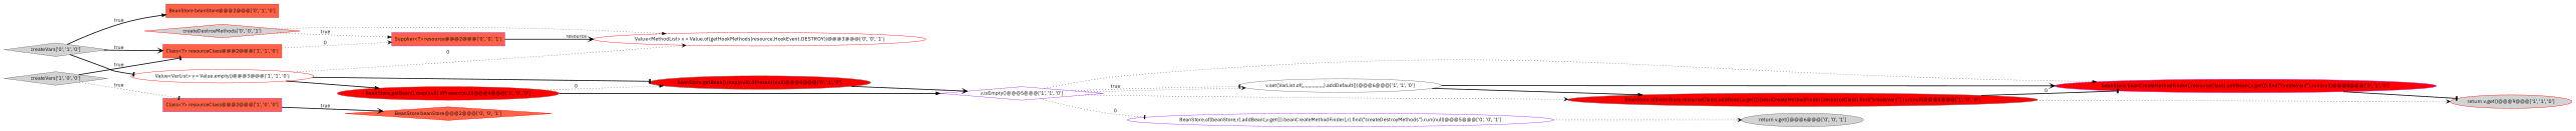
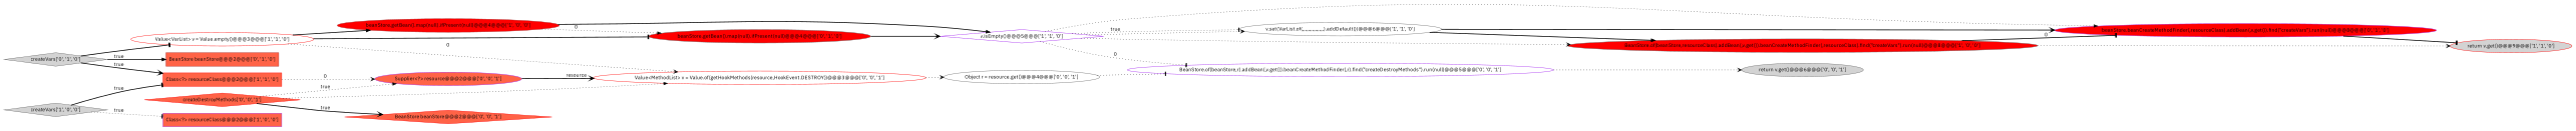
  digraph {
    fontname="IBM Plex Sans"
    rankdir=LR
    node [color=gray40 fillcolor=white fontname="IBM Plex Sans" shape=ellipse style=filled]
    edge [arrowhead=vee fontname="IBM Plex Sans" style=dotted]
    n1 [color=purple fillcolor=red label="beanStore.beanCreateMethodFinder(,resourceClass).addBean(,v.get()).find(\"createVars\").run(null)@@@8@@@['0', '1', '0']"]
    n2 [color=red fillcolor=lightgray label="return v.get()@@@9@@@['1', '1', '0']"]
    n3 [color=purple fillcolor=tomato label="Class<?> resourceClass@@@2@@@['1', '0', '0']" shape=box]
    n4 [fillcolor=lightgray label="createVars['1', '0', '0']" shape=diamond]
    n5 [color=red fillcolor=tomato label="Class<?> resourceClass@@@2@@@['1', '1', '0']" shape=box]
-   n6 [color=purple fillcolor=tomato label="Supplier<?> resource@@@2@@@['0', '0', '1']" shape=box]
+   n6 [color=purple fillcolor=tomato label="Supplier<?> resource@@@2@@@['0', '0', '1']"]
    n7 [color=red label="Value<VarList> v = Value.empty()@@@3@@@['1', '1', '0']"]
    n8 [color=red label="Value<MethodList> v = Value.of(getHookMethods(resource,HookEvent.DESTROY))@@@3@@@['0', '0', '1']"]
    n9 [fillcolor=red label="beanStore.getBean().map(null).ifPresent(null)@@@4@@@['0', '1', '0']"]
    n10 [color=brown fillcolor=red label="beanStore.getBean().map(null).ifPresent(null)@@@4@@@['1', '0', '0']"]
-   n11 [color=red fillcolor=lightgray label="createDestroyMethods['0', '0', '1']" shape=diamond]
+   n11 [color=red fillcolor=tomato label="createDestroyMethods['0', '0', '1']" shape=diamond]
    n12 [color=red fillcolor=tomato label="BeanStore beanStore@@@2@@@['0', '0', '1']" shape=diamond]
+   n13 [label="Object r = resource.get()@@@4@@@['0', '0', '1']"]
    n14 [color=brown fillcolor=tomato label="BeanStore beanStore@@@2@@@['0', '1', '0']" shape=box]
    n15 [fillcolor=lightgray label="return v.get()@@@6@@@['0', '0', '1']"]
    n16 [color=purple label="v.isEmpty()@@@5@@@['1', '1', '0']" shape=diamond]
    n17 [fillcolor=red label="BeanStore.of(beanStore,resourceClass).addBean(,v.get()).beanCreateMethodFinder(,resourceClass).find(\"createVars\").run(null)@@@8@@@['1', '0', '0']"]
    n18 [color=purple label="BeanStore.of(beanStore,r).addBean(,v.get()).beanCreateMethodFinder(,r).find(\"createDestroyMethods\").run(null)@@@5@@@['0', '0', '1']"]
    n19 [label="v.set(VarList.of(,,,,,,,,,,,,,,,).addDefault())@@@6@@@['1', '1', '0']"]
    n20 [fillcolor=lightgray label="createVars['0', '1', '0']" shape=diamond]
    n1 -> n2 [arrowhead=tee style=bold]
    n4 -> n3 [arrowhead=tee label=true]
    n4 -> n5 [arrowhead=tee label=true style=bold]
    n5 -> n6 [label=0]
    n6 -> n8 [label=resource style=bold]
    n7 -> n8 [label=0]
    n7 -> n9 [arrowhead=tee style=bold]
    n7 -> n10 [arrowhead=normal style=bold]
+   n8 -> n13
    n9 -> n16 [style=bold]
    n10 -> n9 [arrowhead=normal label=0]
    n10 -> n16 [arrowhead=normal style=bold]
    n11 -> n6 [arrowhead=normal label=true]
    n11 -> n8 [arrowhead=normal]
-   n3 -> n12 [label=true style=bold]
+   n11 -> n12 [label=true style=bold]
+   n13 -> n18 [arrowhead=tee]
    n16 -> n1 [arrowhead=normal]
    n16 -> n17
    n16 -> n18 [arrowhead=tee label=0]
    n16 -> n19 [arrowhead=tee label=true]
    n16 -> n19
    n17 -> n1 [arrowhead=tee label=0 style=bold]
    n17 -> n2
    n18 -> n15
    n19 -> n1 [style=bold]
    n19 -> n17 [arrowhead=normal style=bold]
    n20 -> n5 [label=true style=bold]
    n20 -> n7 [arrowhead=tee style=bold]
    n20 -> n14 [arrowhead=normal label=true style=bold]
  }
